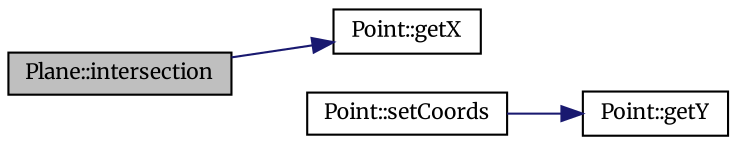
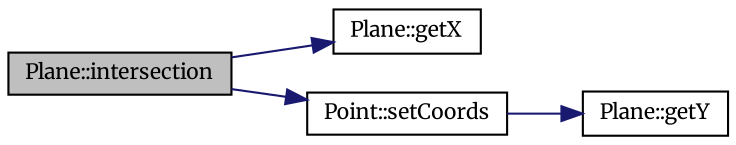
  digraph {
    fontname=Merriweather
    rankdir=LR
    node [color=black fillcolor=white fontname=Merriweather fontsize=10 shape=record style=filled]
    edge [color=midnightblue fontname=Merriweather fontsize=10 labelfontname=Helvetica labelfontsize=10 style=solid]
    n1 [fillcolor=grey75 fontcolor=black height=0.2 label="Plane::intersection" width=0.4]
-   n2 [height=0.2 label="Point::getX" width=0.4]
+   n2 [height=0.2 label="Plane::getX" width=0.4]
    n3 [height=0.2 label="Point::setCoords" width=0.4]
-   n4 [height=0.2 label="Point::getY" width=0.4]
+   n4 [height=0.2 label="Plane::getY" width=0.4]
    n1 -> n2
+   n1 -> n3
    n3 -> n4
  }
